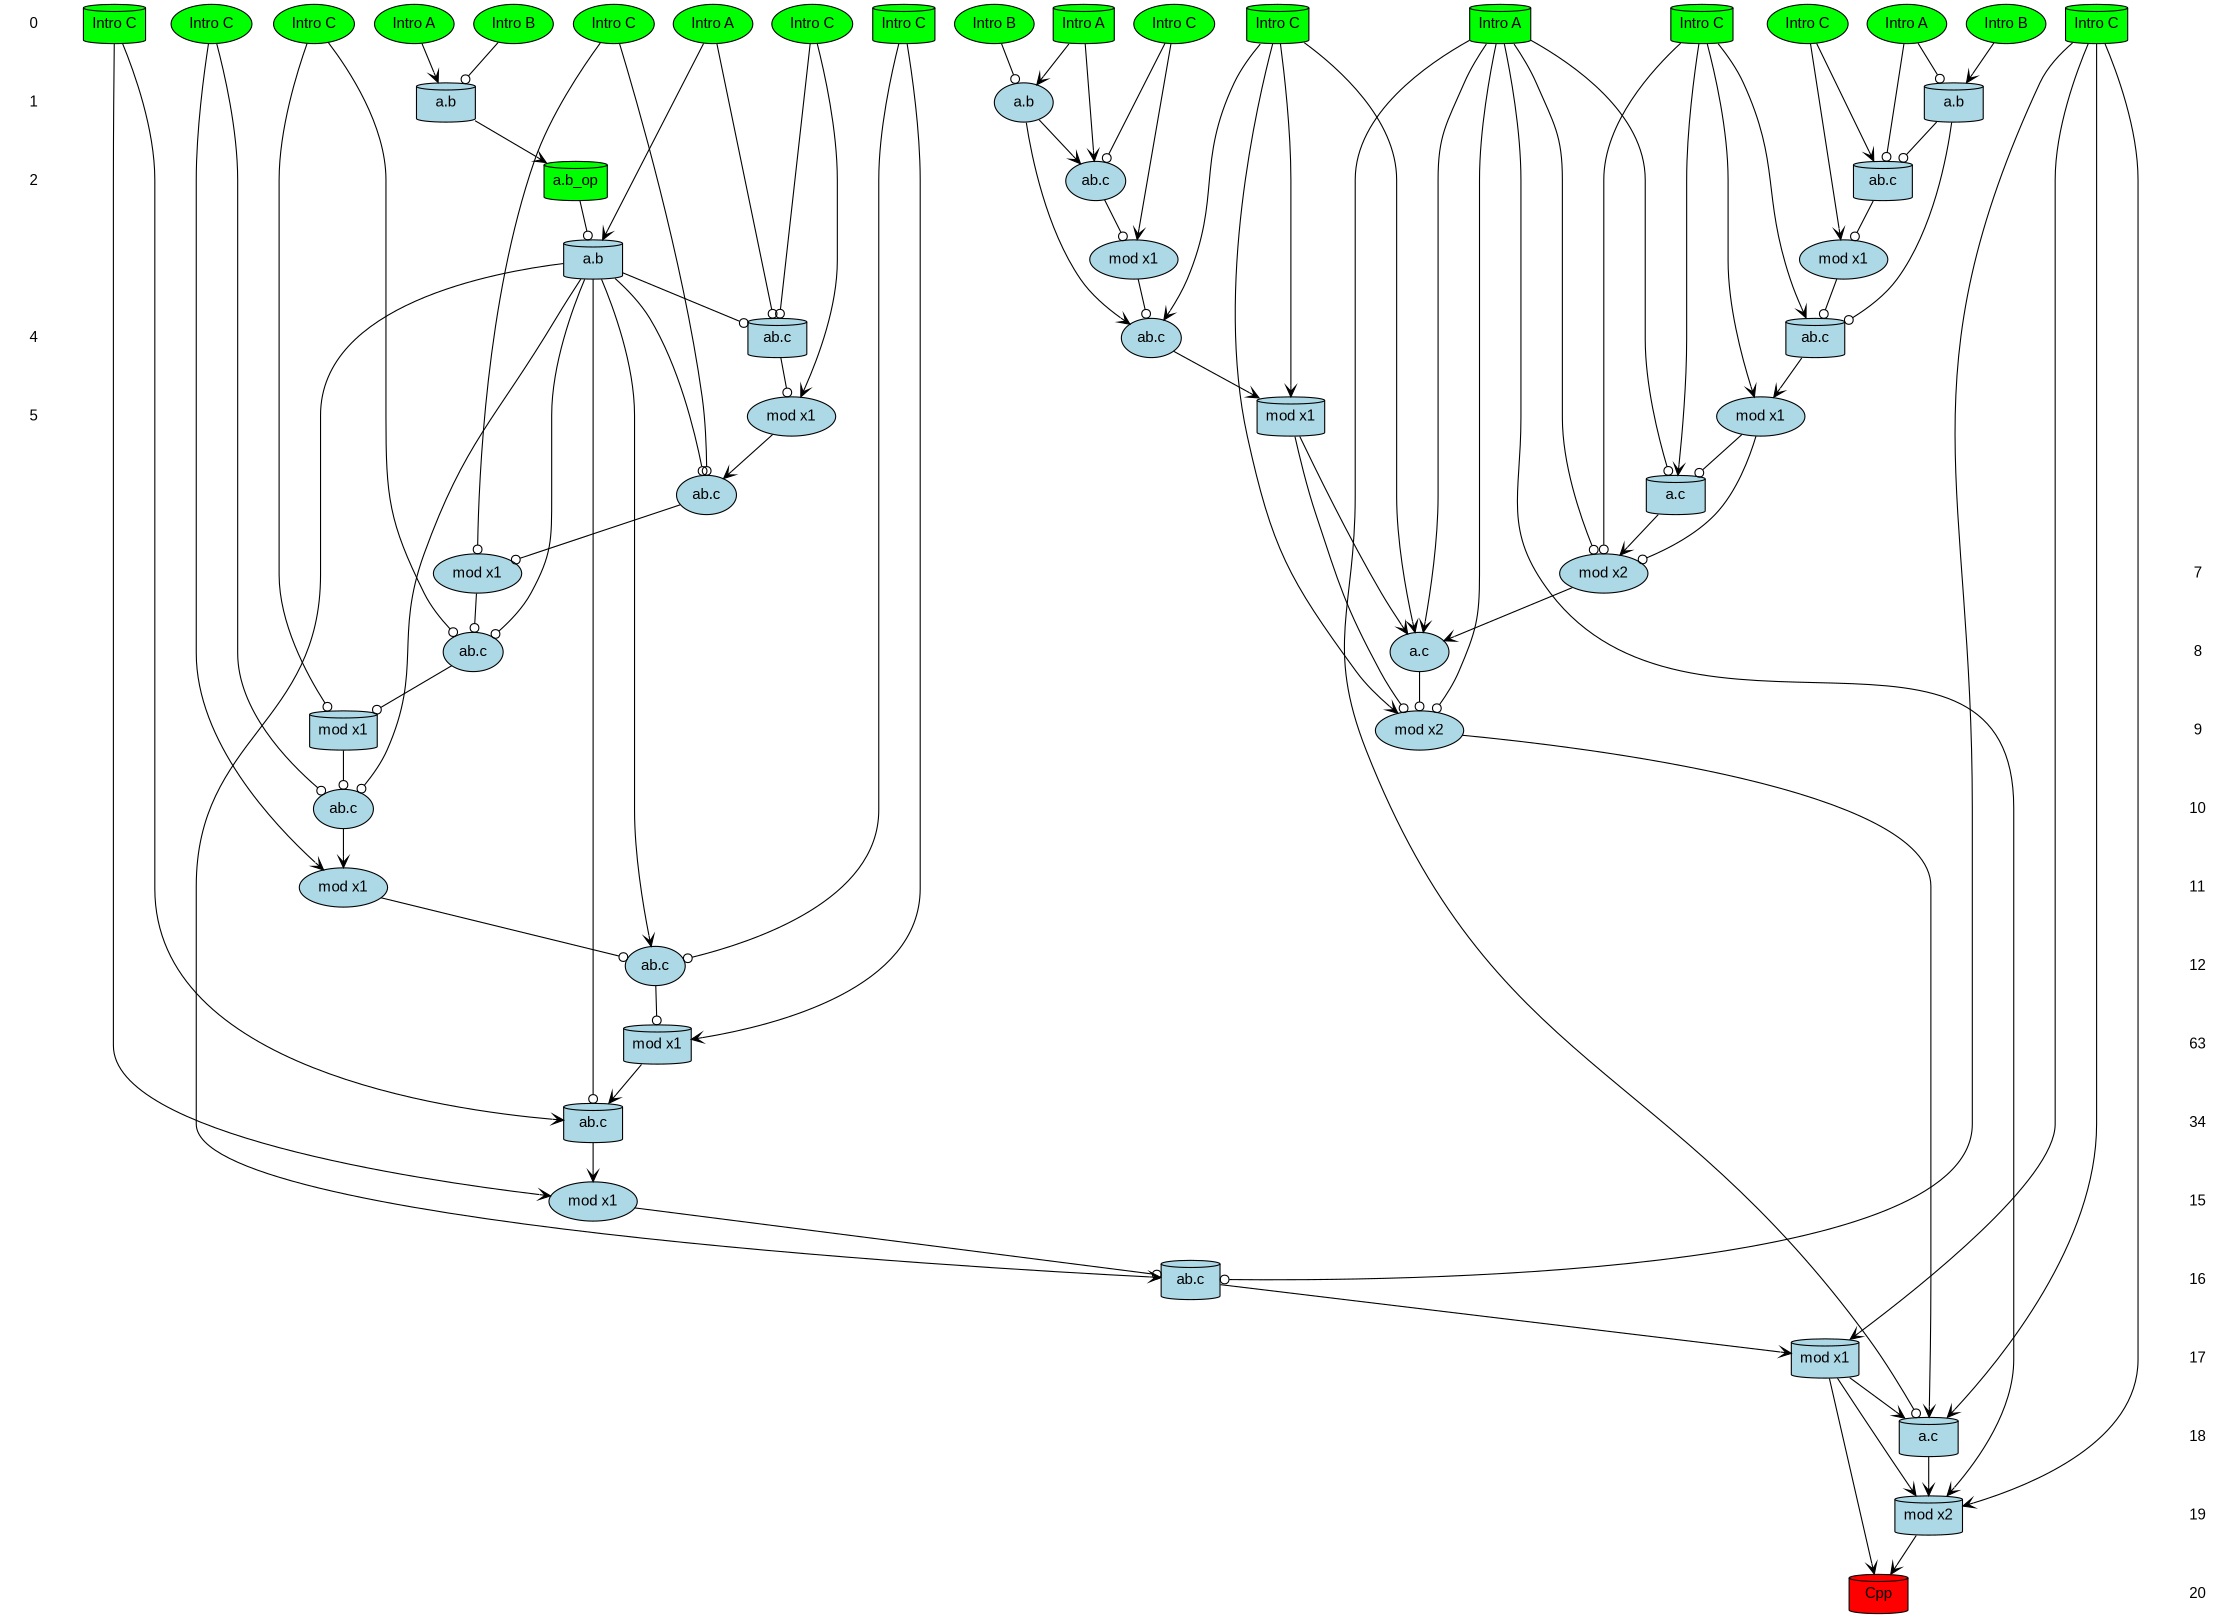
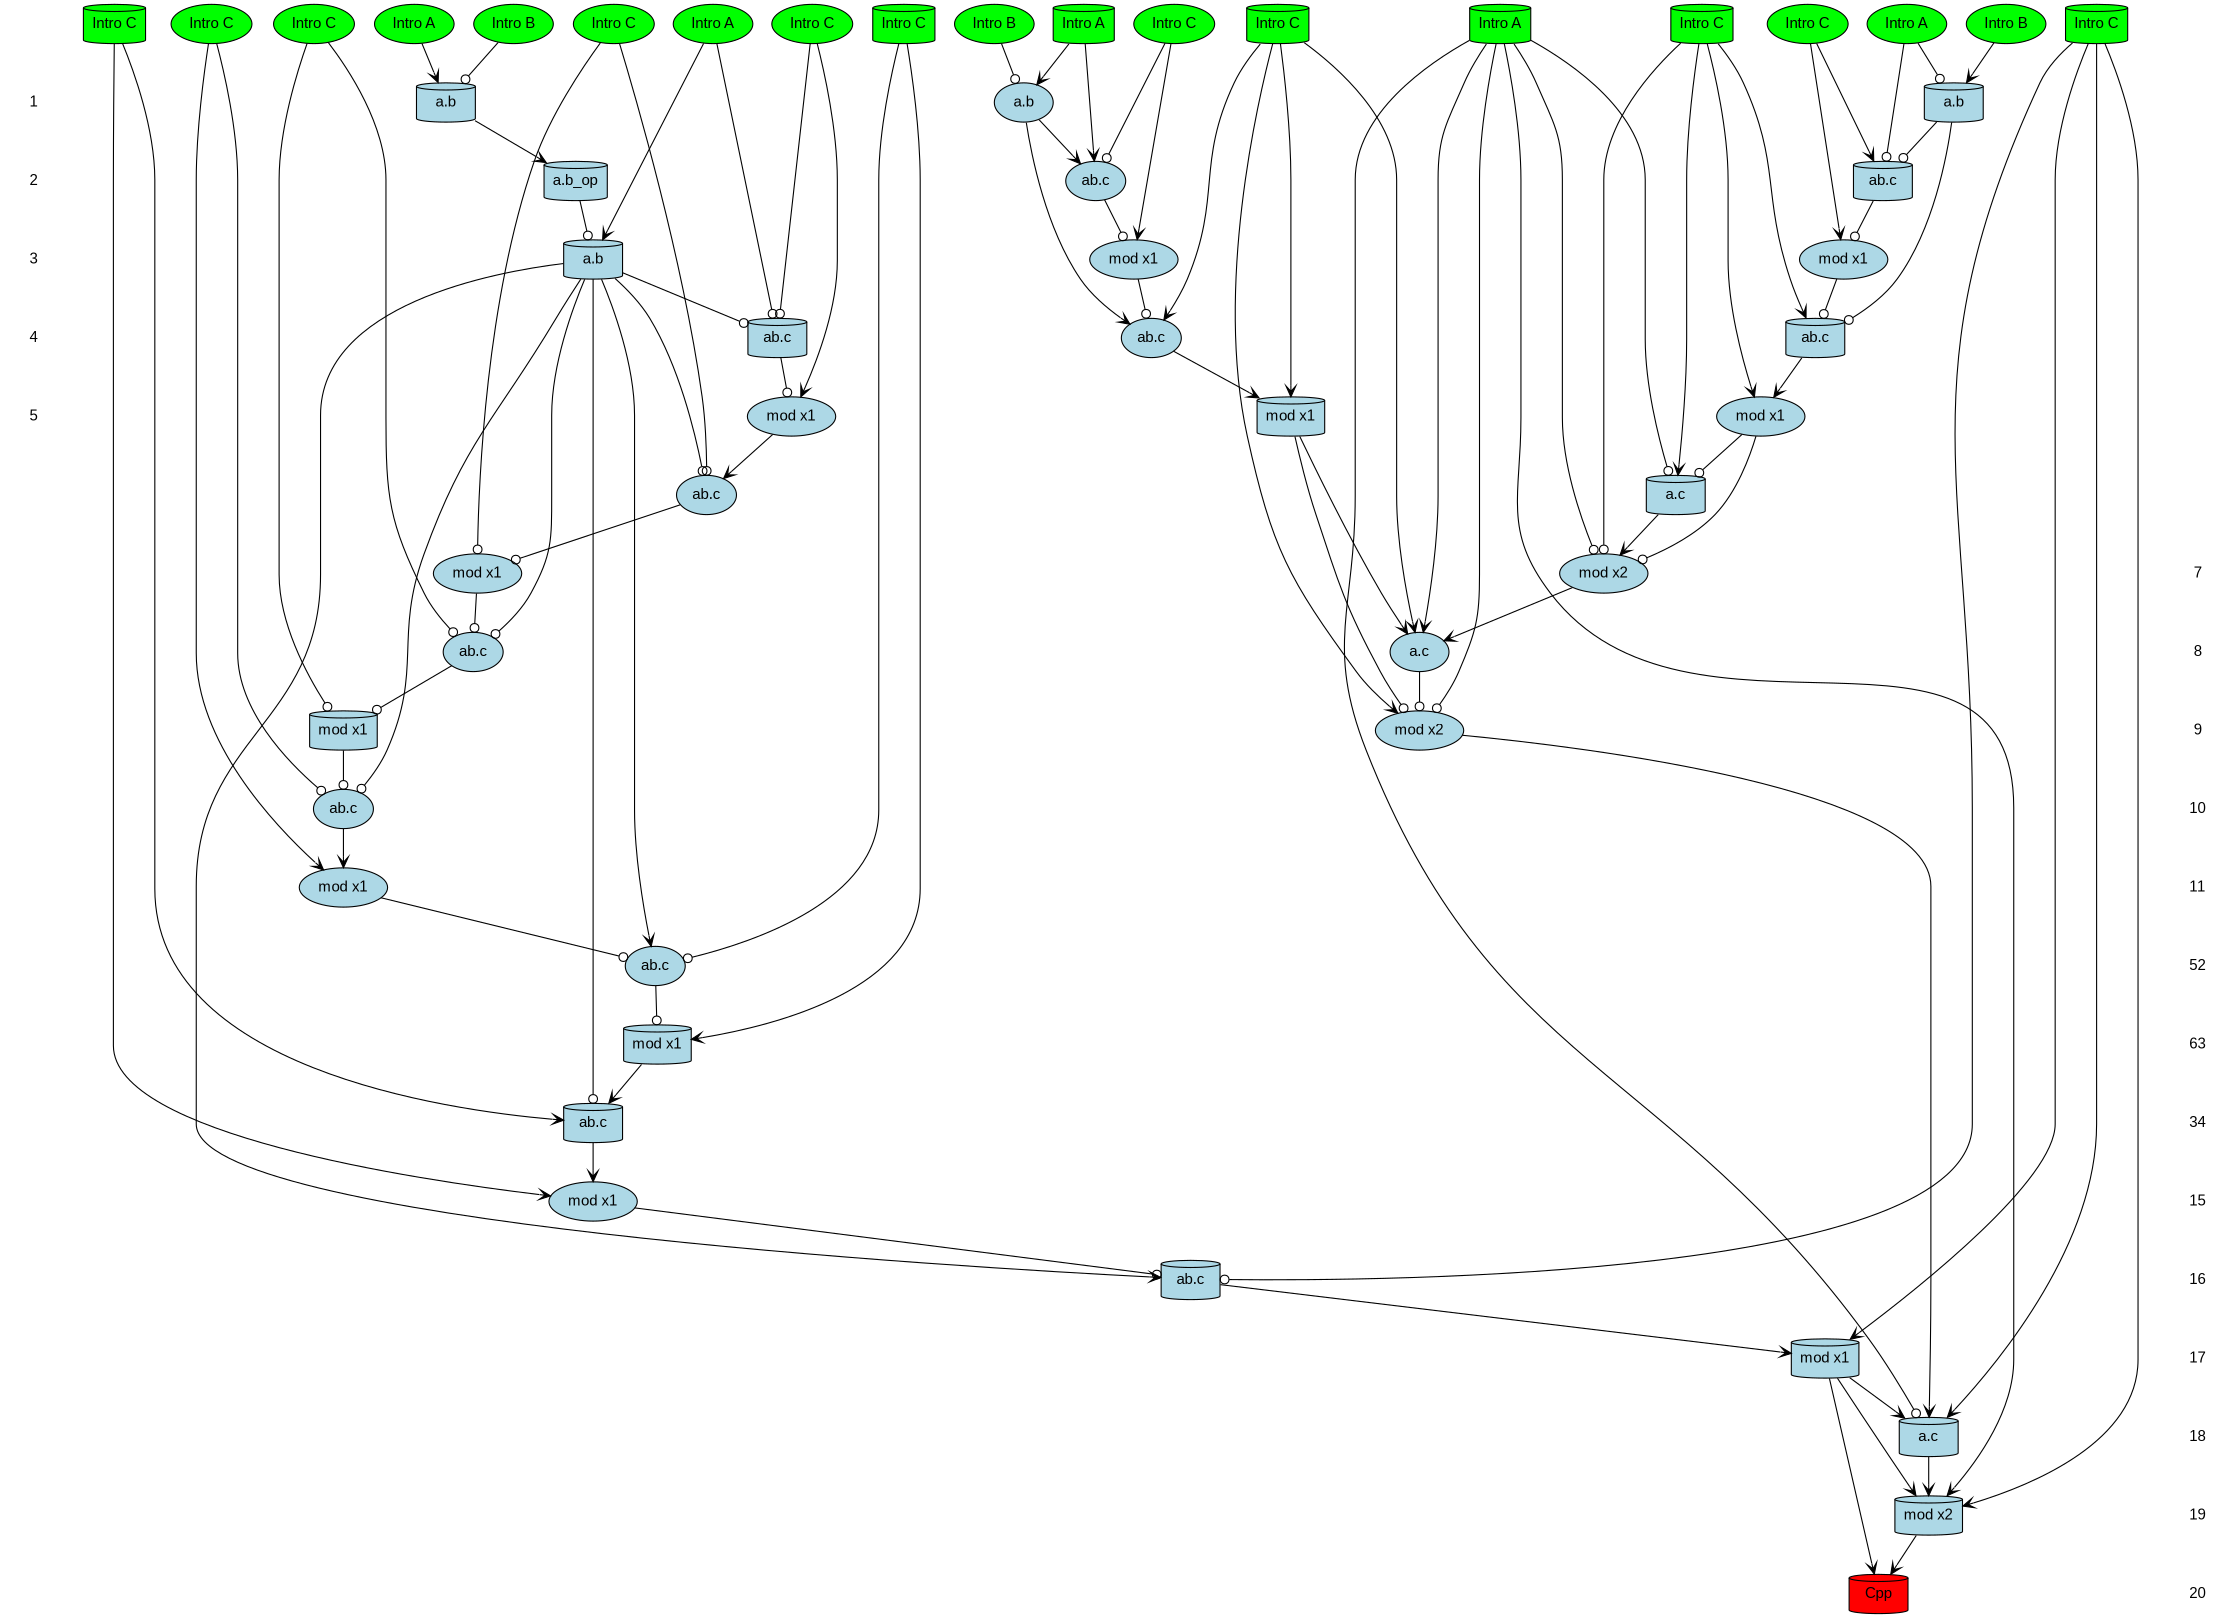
  digraph {
    fontname="Liberation Sans"
    ranksep=.5
    node [fontname="Liberation Sans" shape=ellipse fillcolor=lightblue style=filled]
    edge [fontname="Liberation Sans" arrowhead=vee]
-   0 [shape=plaintext fillcolor="" style=""]
    n2 [fillcolor=green label="Intro B"]
    n3 [fillcolor=green label="Intro B"]
    n4 [fillcolor=green label="Intro A" shape=cylinder]
    n5 [fillcolor=green label="Intro A"]
    n6 [fillcolor=green label="Intro A"]
    n7 [fillcolor=green label="Intro B"]
    n8 [fillcolor=green label="Intro A"]
    n9 [fillcolor=green label="Intro A" shape=cylinder]
    n10 [fillcolor=green label="Intro C" shape=cylinder]
    n11 [fillcolor=green label="Intro C" shape=cylinder]
    n12 [fillcolor=green label="Intro C"]
    n13 [fillcolor=green label="Intro C"]
    n14 [fillcolor=green label="Intro C" shape=cylinder]
    n15 [fillcolor=green label="Intro C"]
    n16 [fillcolor=green label="Intro C" shape=cylinder]
    n17 [fillcolor=green label="Intro C"]
    n18 [fillcolor=green label="Intro C" shape=cylinder]
    n19 [fillcolor=green label="Intro C"]
    n20 [fillcolor=green label="Intro C"]
    1 [shape=plaintext fillcolor="" style=""]
    n22 [label="a.b" shape=cylinder]
    n23 [label="a.b"]
    n24 [label="a.b" shape=cylinder]
    2 [shape=plaintext fillcolor="" style=""]
    n26 [label="ab.c" shape=cylinder]
-   n27 [fillcolor=green label="a.b_op" shape=cylinder]
+   n27 [label="a.b_op" shape=cylinder]
    n28 [label="ab.c"]
+   3 [shape=plaintext fillcolor="" style=""]
    n30 [label="mod x1"]
    n31 [label="mod x1"]
    n32 [label="a.b" shape=cylinder]
    4 [shape=plaintext fillcolor="" style=""]
    n34 [label="ab.c" shape=cylinder]
    n35 [label="ab.c"]
    n36 [label="ab.c" shape=cylinder]
    5 [shape=plaintext fillcolor="" style=""]
    n38 [label="mod x1"]
    n39 [label="mod x1" shape=cylinder]
    n40 [label="mod x1"]
    n41 [label="a.c" shape=cylinder]
    n42 [label="ab.c"]
    7 [shape=plaintext fillcolor="" style=""]
    n44 [label="mod x2"]
    n45 [label="mod x1"]
    8 [shape=plaintext fillcolor="" style=""]
    n47 [label="ab.c"]
    n48 [label="a.c"]
    9 [shape=plaintext fillcolor="" style=""]
    n50 [label="mod x1" shape=cylinder]
    n51 [label="mod x2"]
    10 [shape=plaintext fillcolor="" style=""]
    n53 [label="ab.c"]
    11 [shape=plaintext fillcolor="" style=""]
    n55 [label="mod x1"]
-   12 [shape=plaintext fillcolor="" style=""]
+   12 [shape=plaintext label=52 fillcolor="" style=""]
    n57 [label="ab.c"]
    n58 [label=63 shape=plaintext fillcolor="" style=""]
    n59 [label="mod x1" shape=cylinder]
    n60 [label=34 shape=plaintext fillcolor="" style=""]
    n61 [label="ab.c" shape=cylinder]
    15 [shape=plaintext fillcolor="" style=""]
    n63 [label="mod x1"]
    16 [shape=plaintext fillcolor="" style=""]
    n65 [label="ab.c" shape=cylinder]
    17 [shape=plaintext fillcolor="" style=""]
    n67 [label="mod x1" shape=cylinder]
    18 [shape=plaintext fillcolor="" style=""]
    n69 [label="a.c" shape=cylinder]
    19 [shape=plaintext fillcolor="" style=""]
    n71 [label="mod x2" shape=cylinder]
    20 [shape=plaintext fillcolor="" style=""]
    n73 [fillcolor=red label=Cpp shape=cylinder]
    subgraph sub_1 {
      rank=same
-     0
      n2
      n3
      n4
      n5
      n6
      n7
      n8
      n9
      n10
      n11
      n12
      n13
      n14
      n15
      n16
      n17
      n18
      n19
      n20
    }
    subgraph sub_2 {
      rank=same
      1
      n22
      n23
      n24
    }
    subgraph sub_3 {
      rank=same
      2
      n26
      n27
      n28
    }
    subgraph sub_4 {
      rank=same
+     3
      n30
      n31
      n32
    }
    subgraph sub_5 {
      rank=same
      4
      n34
      n35
      n36
    }
    subgraph sub_6 {
      rank=same
      5
      n38
      n39
      n40
    }
    subgraph sub_7 {
      rank=same
      n41
      n42
    }
    subgraph sub_8 {
      rank=same
      7
      n44
      n45
    }
    subgraph sub_9 {
      rank=same
      8
      n47
      n48
    }
    subgraph sub_10 {
      rank=same
      9
      n50
      n51
    }
    subgraph sub_11 {
      rank=same
      10
      n53
    }
    subgraph sub_12 {
      rank=same
      11
      n55
    }
    subgraph sub_13 {
      rank=same
      12
      n57
    }
    subgraph sub_14 {
      rank=same
      n58
      n59
    }
    subgraph sub_15 {
      rank=same
      n60
      n61
    }
    subgraph sub_16 {
      rank=same
      15
      n63
    }
    subgraph sub_17 {
      rank=same
      16
      n65
    }
    subgraph sub_18 {
      rank=same
      17
      n67
    }
    subgraph sub_19 {
      rank=same
      18
      n69
    }
    subgraph sub_20 {
      rank=same
      19
      n71
    }
    subgraph sub_21 {
      rank=same
      20
      n73
    }
-   0 -> 1 [style=invis arrowhead=""]
    n2 -> n23 [arrowhead=odot]
    n3 -> n22
    n4 -> n41 [arrowhead=odot]
    n4 -> n44 [arrowhead=odot]
    n4 -> n48
    n4 -> n51 [arrowhead=odot]
    n4 -> n69 [arrowhead=odot]
    n4 -> n71
    n5 -> n24
    n6 -> n22 [arrowhead=odot]
    n6 -> n26 [arrowhead=odot]
    n7 -> n24 [arrowhead=odot]
    n8 -> n32
    n8 -> n36 [arrowhead=odot]
    n9 -> n23
    n9 -> n28
    n10 -> n35
    n10 -> n39
    n10 -> n48
    n10 -> n51
    n11 -> n65 [arrowhead=odot]
    n11 -> n67
    n11 -> n69
    n11 -> n71
    n12 -> n53 [arrowhead=odot]
    n12 -> n55
    n13 -> n36 [arrowhead=odot]
    n13 -> n40
    n14 -> n34
    n14 -> n38
    n14 -> n41
    n14 -> n44 [arrowhead=odot]
    n15 -> n28 [arrowhead=odot]
    n15 -> n31
    n16 -> n61
    n16 -> n63
    n17 -> n26
    n17 -> n30
    n18 -> n57 [arrowhead=odot]
    n18 -> n59
    n19 -> n42 [arrowhead=odot]
    n19 -> n45 [arrowhead=odot]
    n20 -> n47 [arrowhead=odot]
    n20 -> n50 [arrowhead=odot]
    1 -> 2 [style=invis arrowhead=""]
    n22 -> n26 [arrowhead=odot]
    n22 -> n34 [arrowhead=odot]
    n23 -> n28
    n23 -> n35
    n24 -> n27
+   2 -> 3 [style=invis arrowhead=""]
    n26 -> n30 [arrowhead=odot]
    n27 -> n32 [arrowhead=odot]
    n28 -> n31 [arrowhead=odot]
+   3 -> 4 [style=invis arrowhead=""]
    n30 -> n34 [arrowhead=odot]
    n31 -> n35 [arrowhead=odot]
    n32 -> n36 [arrowhead=odot]
    n32 -> n42 [arrowhead=odot]
    n32 -> n47 [arrowhead=odot]
    n32 -> n53 [arrowhead=odot]
    n32 -> n57
    n32 -> n61 [arrowhead=odot]
    n32 -> n65
    4 -> 5 [style=invis arrowhead=""]
    n34 -> n38
    n35 -> n39
    n36 -> n40 [arrowhead=odot]
    n38 -> n41 [arrowhead=odot]
    n38 -> n44 [arrowhead=odot]
    n39 -> n48
    n39 -> n51 [arrowhead=odot]
    n40 -> n42
    n41 -> n44
    n42 -> n45 [arrowhead=odot]
    7 -> 8 [style=invis arrowhead=""]
    n44 -> n48
    n45 -> n47 [arrowhead=odot]
    8 -> 9 [style=invis arrowhead=""]
    n47 -> n50 [arrowhead=odot]
    n48 -> n51 [arrowhead=odot]
    9 -> 10 [style=invis arrowhead=""]
    n50 -> n53 [arrowhead=odot]
    n51 -> n69
    10 -> 11 [style=invis arrowhead=""]
    n53 -> n55
    11 -> 12 [style=invis arrowhead=""]
    n55 -> n57 [arrowhead=odot]
    12 -> n58 [style=invis arrowhead=""]
    n57 -> n59 [arrowhead=odot]
    n58 -> n60 [style=invis arrowhead=""]
    n59 -> n61
    n60 -> 15 [style=invis arrowhead=""]
    n61 -> n63
    15 -> 16 [style=invis arrowhead=""]
    n63 -> n65 [arrowhead=odot]
    16 -> 17 [style=invis arrowhead=""]
    n65 -> n67
    17 -> 18 [style=invis arrowhead=""]
    n67 -> n69
    n67 -> n71
    n67 -> n73
    18 -> 19 [style=invis arrowhead=""]
    n69 -> n71
    19 -> 20 [style=invis arrowhead=""]
    n71 -> n73
  }
